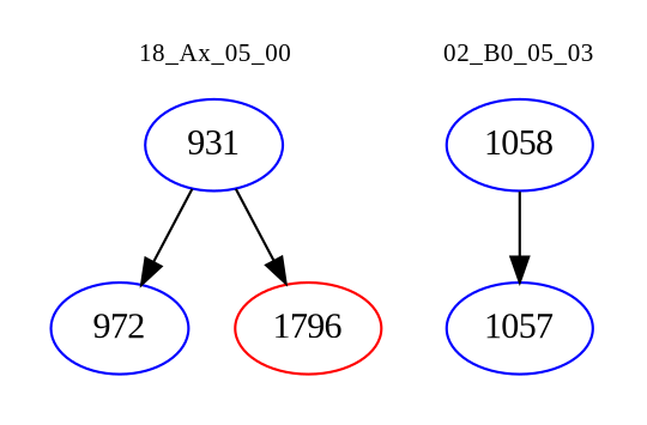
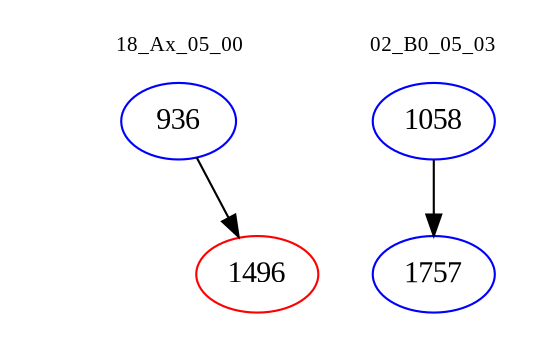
  digraph {
    fontname="Liberation Serif"
    node [color=blue fontname="Liberation Serif"]
    edge [color=black fontname="Liberation Serif"]
-   n1 [label=931]
-   n2 [label=972]
-   n3 [color=red label=1796]
+   n1 [label=936]
+   n3 [color=red label=1496]
    n4 [label=1058]
-   n5 [label=1057]
+   n5 [label=1757]
    subgraph cluster_1 {
      color=white
      fontsize=10
      label="18_Ax_05_00"
      n1
-     n2
      n3
    }
    subgraph cluster_2 {
      color=white
      fontsize=10
      label="02_B0_05_03"
      n4
      n5
    }
-   n1 -> n2
    n1 -> n3
    n4 -> n5
  }
